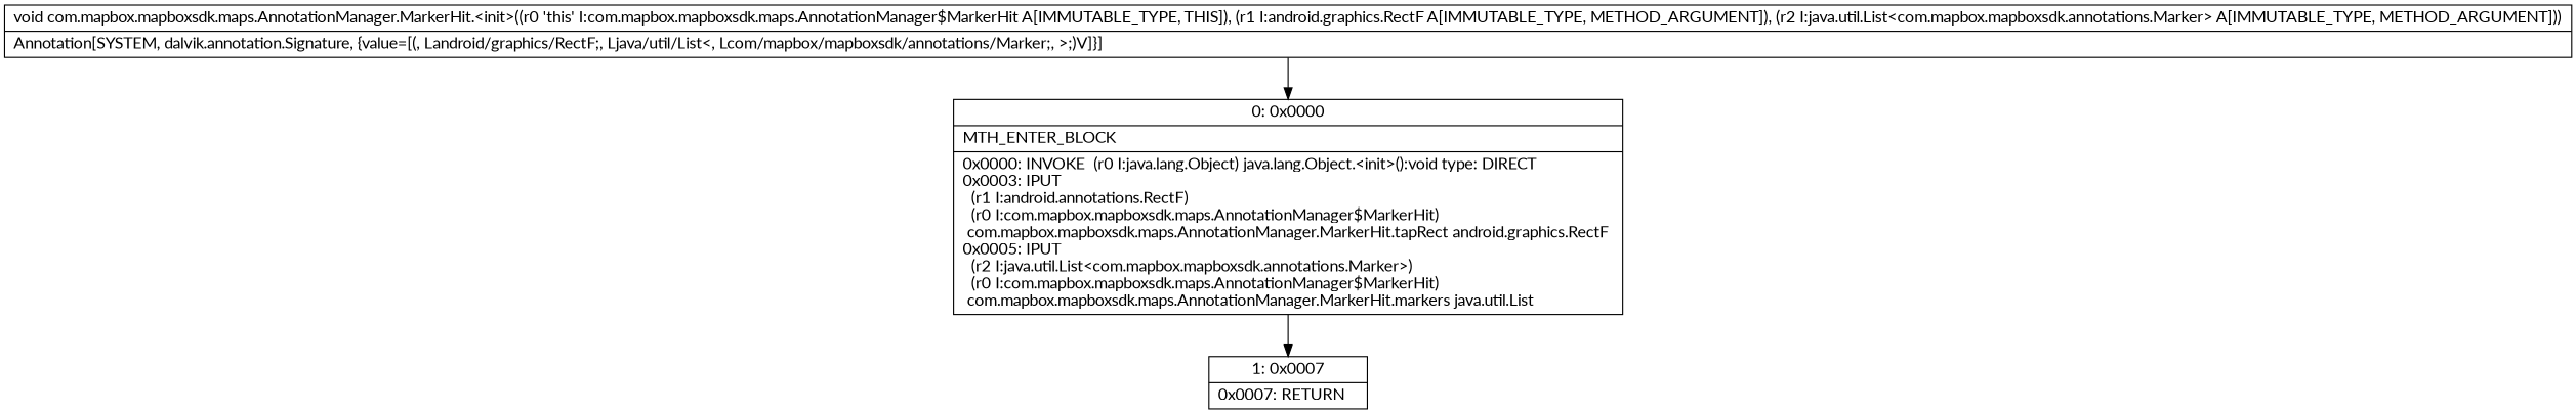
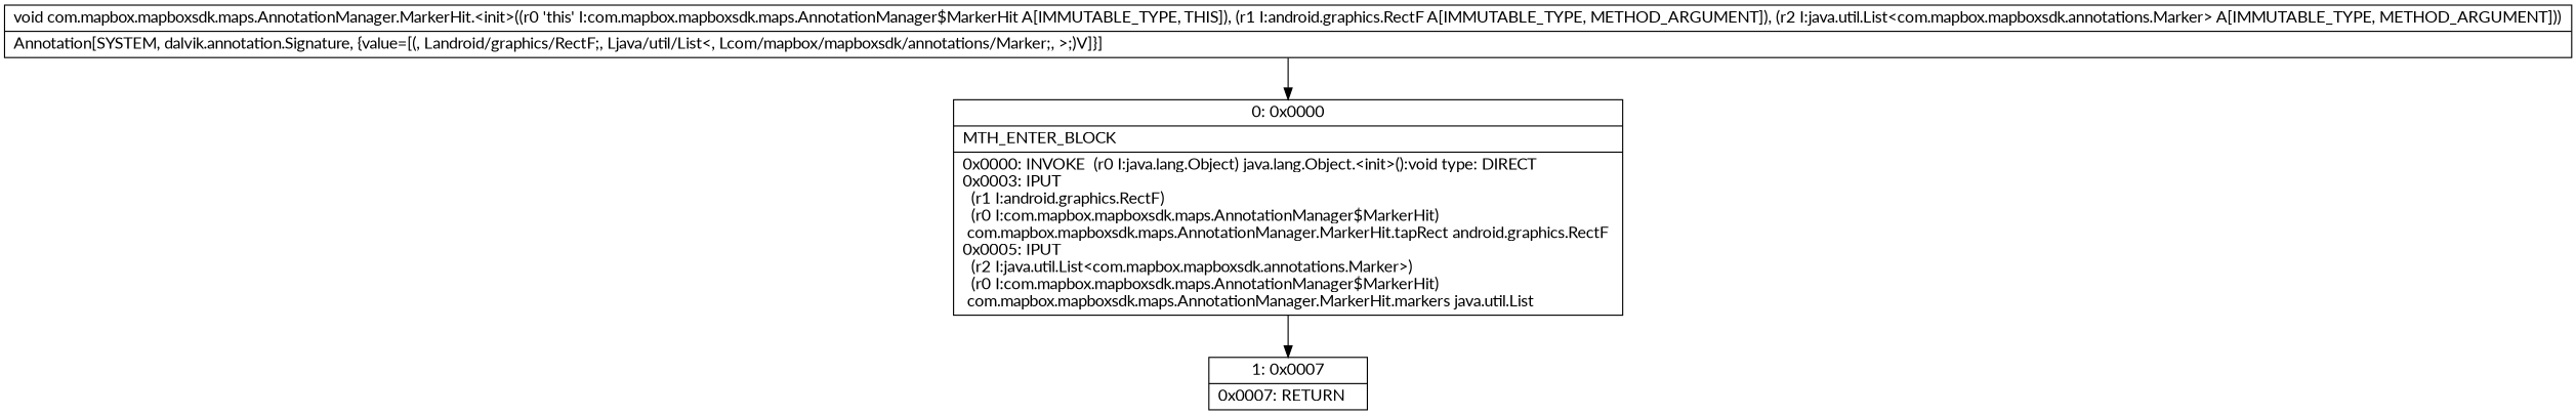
  digraph {
    fontname=Lato
    node [shape=record fontname=Lato]
    edge [fontname=Lato]
-   n1 [label="{0\:\ 0x0000|MTH_ENTER_BLOCK\l|0x0000: INVOKE  (r0 I:java.lang.Object) java.lang.Object.\<init\>():void type: DIRECT \l0x0003: IPUT  \l  (r1 I:android.annotations.RectF)\l  (r0 I:com.mapbox.mapboxsdk.maps.AnnotationManager$MarkerHit)\l com.mapbox.mapboxsdk.maps.AnnotationManager.MarkerHit.tapRect android.graphics.RectF \l0x0005: IPUT  \l  (r2 I:java.util.List\<com.mapbox.mapboxsdk.annotations.Marker\>)\l  (r0 I:com.mapbox.mapboxsdk.maps.AnnotationManager$MarkerHit)\l com.mapbox.mapboxsdk.maps.AnnotationManager.MarkerHit.markers java.util.List \l}"]
+   n1 [label="{0\:\ 0x0000|MTH_ENTER_BLOCK\l|0x0000: INVOKE  (r0 I:java.lang.Object) java.lang.Object.\<init\>():void type: DIRECT \l0x0003: IPUT  \l  (r1 I:android.graphics.RectF)\l  (r0 I:com.mapbox.mapboxsdk.maps.AnnotationManager$MarkerHit)\l com.mapbox.mapboxsdk.maps.AnnotationManager.MarkerHit.tapRect android.graphics.RectF \l0x0005: IPUT  \l  (r2 I:java.util.List\<com.mapbox.mapboxsdk.annotations.Marker\>)\l  (r0 I:com.mapbox.mapboxsdk.maps.AnnotationManager$MarkerHit)\l com.mapbox.mapboxsdk.maps.AnnotationManager.MarkerHit.markers java.util.List \l}"]
    n2 [label="{1\:\ 0x0007|0x0007: RETURN   \l}"]
    n3 [label="{void com.mapbox.mapboxsdk.maps.AnnotationManager.MarkerHit.\<init\>((r0 'this' I:com.mapbox.mapboxsdk.maps.AnnotationManager$MarkerHit A[IMMUTABLE_TYPE, THIS]), (r1 I:android.graphics.RectF A[IMMUTABLE_TYPE, METHOD_ARGUMENT]), (r2 I:java.util.List\<com.mapbox.mapboxsdk.annotations.Marker\> A[IMMUTABLE_TYPE, METHOD_ARGUMENT]))  | Annotation[SYSTEM, dalvik.annotation.Signature, \{value=[(, Landroid\/graphics\/RectF;, Ljava\/util\/List\<, Lcom\/mapbox\/mapboxsdk\/annotations\/Marker;, \>;)V]\}]\l}"]
    n1 -> n2
    n3 -> n1
  }
